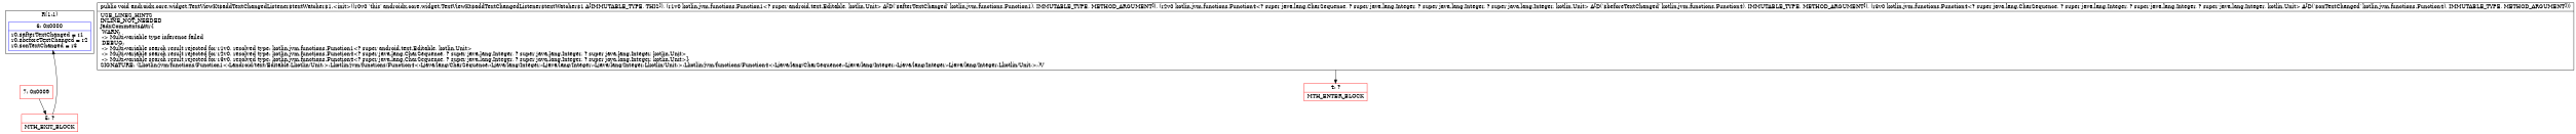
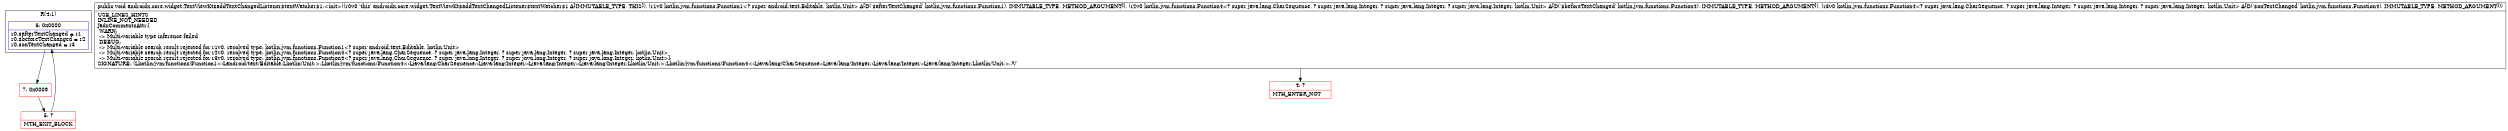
  digraph {
    node [color=red shape=record]
    n1 [color=blue label="{6\:\ 0x0000|r0.$afterTextChanged = r1\lr0.$beforeTextChanged = r2\lr0.$onTextChanged = r3\l}"]
    n2 [label="{7\:\ 0x0009}"]
    n3 [label="{5\:\ ?|MTH_EXIT_BLOCK\l}"]
-   n4 [label="{4\:\ ?|MTH_ENTER_BLOCK\l}"]
+   n4 [label="{4\:\ ?|MTH_ENTER_NOT\l}"]
    n5 [label="{public void androidx.core.widget.TextViewKt$addTextChangedListener$textWatcher$1.\<init\>((r0v0 'this' androidx.core.widget.TextViewKt$addTextChangedListener$textWatcher$1 A[IMMUTABLE_TYPE, THIS]), (r1v0 kotlin.jvm.functions.Function1\<? super android.text.Editable, kotlin.Unit\> A[D('$afterTextChanged' kotlin.jvm.functions.Function1), IMMUTABLE_TYPE, METHOD_ARGUMENT]), (r2v0 kotlin.jvm.functions.Function4\<? super java.lang.CharSequence, ? super java.lang.Integer, ? super java.lang.Integer, ? super java.lang.Integer, kotlin.Unit\> A[D('$beforeTextChanged' kotlin.jvm.functions.Function4), IMMUTABLE_TYPE, METHOD_ARGUMENT]), (r3v0 kotlin.jvm.functions.Function4\<? super java.lang.CharSequence, ? super java.lang.Integer, ? super java.lang.Integer, ? super java.lang.Integer, kotlin.Unit\> A[D('$onTextChanged' kotlin.jvm.functions.Function4), IMMUTABLE_TYPE, METHOD_ARGUMENT]))  | USE_LINES_HINTS\lINLINE_NOT_NEEDED\lJadxCommentsAttr\{\l WARN: \l \-\> Multi\-variable type inference failed\l DEBUG: \l \-\> Multi\-variable search result rejected for r1v0, resolved type: kotlin.jvm.functions.Function1\<? super android.text.Editable, kotlin.Unit\>\l \-\> Multi\-variable search result rejected for r2v0, resolved type: kotlin.jvm.functions.Function4\<? super java.lang.CharSequence, ? super java.lang.Integer, ? super java.lang.Integer, ? super java.lang.Integer, kotlin.Unit\>\l \-\> Multi\-variable search result rejected for r3v0, resolved type: kotlin.jvm.functions.Function4\<? super java.lang.CharSequence, ? super java.lang.Integer, ? super java.lang.Integer, ? super java.lang.Integer, kotlin.Unit\>\}\lSIGNATURE: (Lkotlin\/jvm\/functions\/Function1\<\-Landroid\/text\/Editable;Lkotlin\/Unit;\>;Lkotlin\/jvm\/functions\/Function4\<\-Ljava\/lang\/CharSequence;\-Ljava\/lang\/Integer;\-Ljava\/lang\/Integer;\-Ljava\/lang\/Integer;Lkotlin\/Unit;\>;Lkotlin\/jvm\/functions\/Function4\<\-Ljava\/lang\/CharSequence;\-Ljava\/lang\/Integer;\-Ljava\/lang\/Integer;\-Ljava\/lang\/Integer;Lkotlin\/Unit;\>;)V\l}" color=""]
    subgraph cluster_1 {
-     label="R(1:1)"
+     label="R(4:1)"
      n1
    }
+   n1 -> n2
    n2 -> n3
    n3 -> n1
    n5 -> n4
  }
